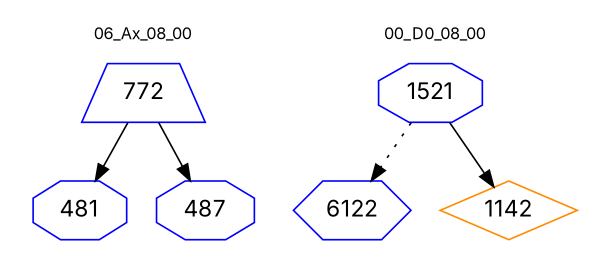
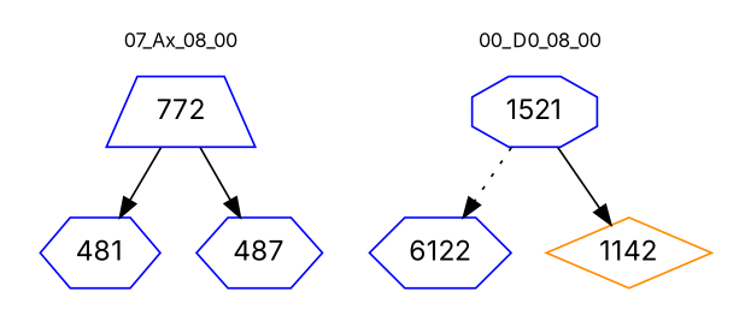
  digraph {
    fontname=Inter
    node [color=blue fontname=Inter shape=hexagon]
    edge [color=black fontname=Inter style=solid]
    n1 [label=772 shape=trapezium]
-   n2 [label=481 shape=octagon]
-   n3 [label=487 shape=octagon]
+   n2 [label=481]
+   n3 [label=487]
    n4 [label=1521 shape=octagon]
    n5 [label=6122]
    n6 [color=darkorange label=1142 shape=diamond]
    subgraph cluster_1 {
      color=white
      fontsize=10
-     label="06_Ax_08_00"
+     label="07_Ax_08_00"
      n1
      n2
      n3
    }
    subgraph cluster_2 {
      color=white
      fontsize=10
      label="00_D0_08_00"
      n4
      n5
      n6
    }
    n1 -> n2
    n1 -> n3
    n4 -> n5 [style=dotted]
    n4 -> n6
  }
